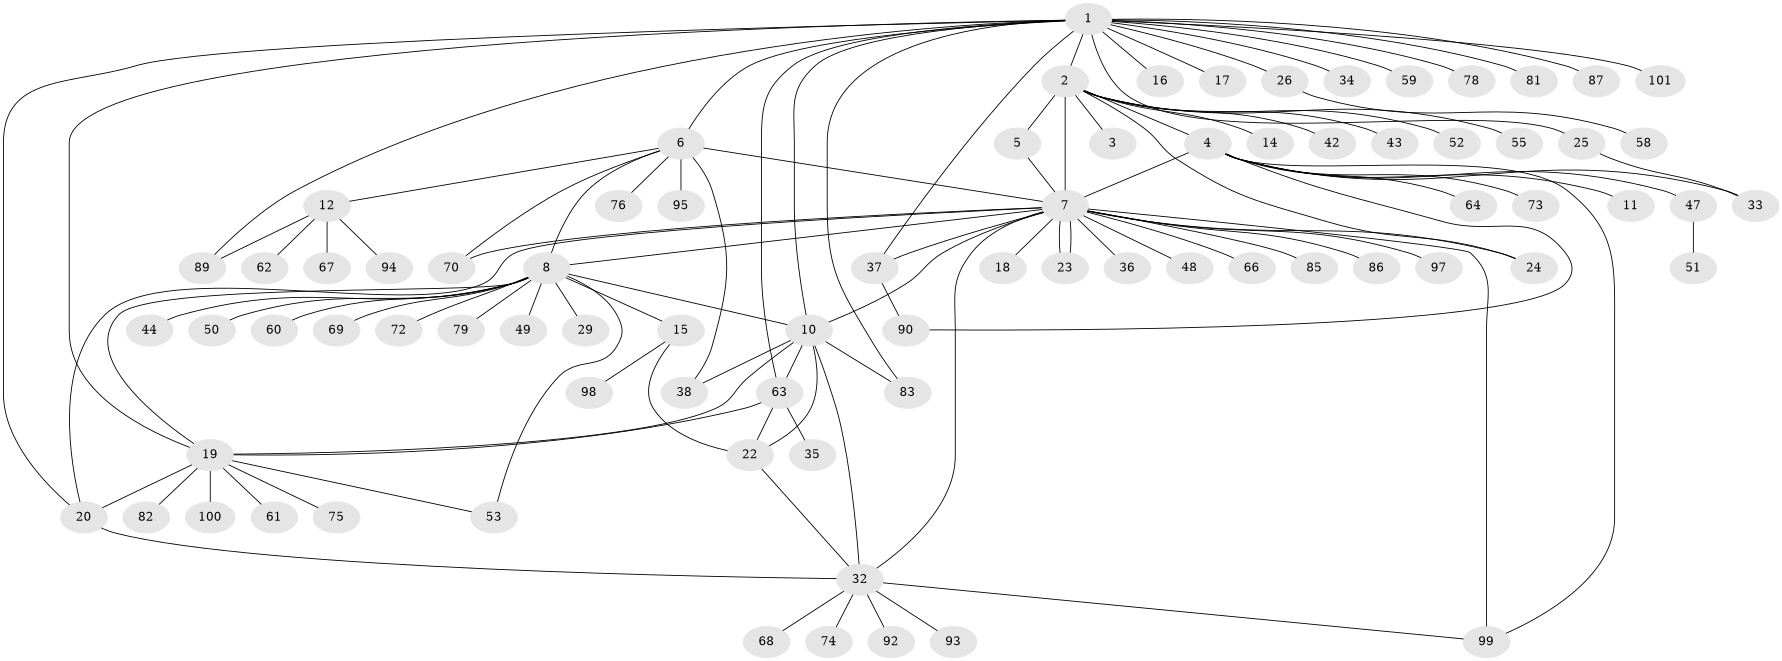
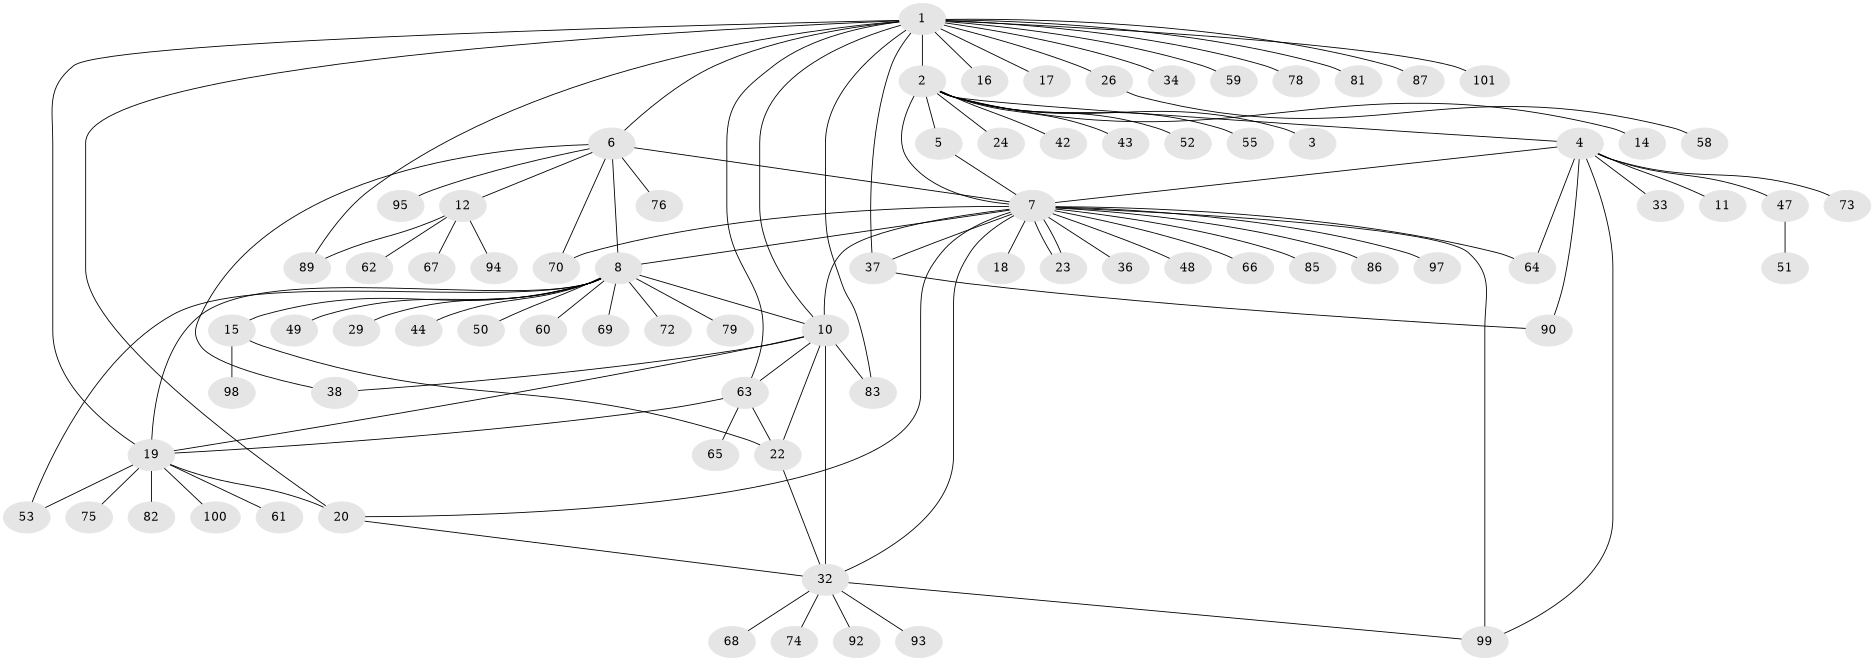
  graph {
    fontname="DejaVu Serif"
    node [color=gray90 fontname="DejaVu Serif" style=filled]
    edge [fontname="DejaVu Serif"]
    1 [super="+88"]
    2 [super="+28"]
    6 [super="+9"]
    10 [super="+84"]
    n5 [label=63 super="+71"]
    16
    17
    19 [super="+31"]
    20 [super="+39"]
-   25
    26
    34
    37 [super="+57"]
    59
    78
    81
    83
    87
    89
    101
    3
    4 [super="+46"]
    5 [super="+54"]
    7 [super="+27"]
    14
    24
    42
    43
    52
    55
    8 [super="+45"]
    12 [super="+41"]
    38
    70
    76
    95
    32 [super="+63"]
    22 [super="+30"]
-   65 [super="+80" label=35]
+   65 [super="+80"]
    53
    61
    75 [super="+91"]
    82
    100
    33 [super="+40"]
    58
    90 [super="+96"]
    11
    47
    64
    73
    99
    18 [super="+21"]
    23
    36
    48
    66
    85
    86
    97
    51 [super="+56"]
    49
    15
    29
    44 [super="+77"]
    50
    60
    69
    72
    79
    62
    67
    94
    68
    74
    92
    93
    98
    1 -- 2
    1 -- 6 [weight=2]
    1 -- 10
    1 -- n5
    1 -- 16
    1 -- 17
    1 -- 19
    1 -- 20
-   1 -- 25
    1 -- 26
    1 -- 34
    1 -- 37
    1 -- 59
    1 -- 78
    1 -- 81
    1 -- 83
    1 -- 87
    1 -- 89
    1 -- 101
    2 -- 3
    2 -- 4
    2 -- 5
    2 -- 7
    2 -- 14
    2 -- 24
    2 -- 42
    2 -- 43
    2 -- 52
    2 -- 55
    6 -- 7
    6 -- 8
    6 -- 12
    6 -- 38
    6 -- 70
    6 -- 76
    6 -- 95
    10 -- n5
    10 -- 19
    10 -- 83
    10 -- 38
    10 -- 32
    10 -- 22
    n5 -- 19
    n5 -- 22
    n5 -- 65
    19 -- 20 [weight=2]
    19 -- 53
    19 -- 61
    19 -- 75
    19 -- 82
    19 -- 100
    20 -- 32
-   25 -- 33
    26 -- 58
    37 -- 90
    4 -- 7
    4 -- 33
    4 -- 90
    4 -- 11
    4 -- 47
    4 -- 64
    4 -- 73
    4 -- 99
    5 -- 7
    7 -- 10
    7 -- 20
    7 -- 37
-   7 -- 24
+   7 -- 64
    7 -- 8
    7 -- 70
    7 -- 32
    7 -- 99
    7 -- 18 [weight=2]
    7 -- 23
    7 -- 23
    7 -- 36
    7 -- 48
    7 -- 66
    7 -- 85
    7 -- 86
    7 -- 97
    8 -- 10 [weight=2]
    8 -- 19
    8 -- 53
    8 -- 49
    8 -- 15
    8 -- 29
    8 -- 44
    8 -- 50
    8 -- 60
    8 -- 69
    8 -- 72
    8 -- 79
    12 -- 89
    12 -- 62
    12 -- 67
    12 -- 94
    32 -- 99
    32 -- 68
    32 -- 74
    32 -- 92
    32 -- 93
    22 -- 32
    47 -- 51
    15 -- 22
    15 -- 98
  }
